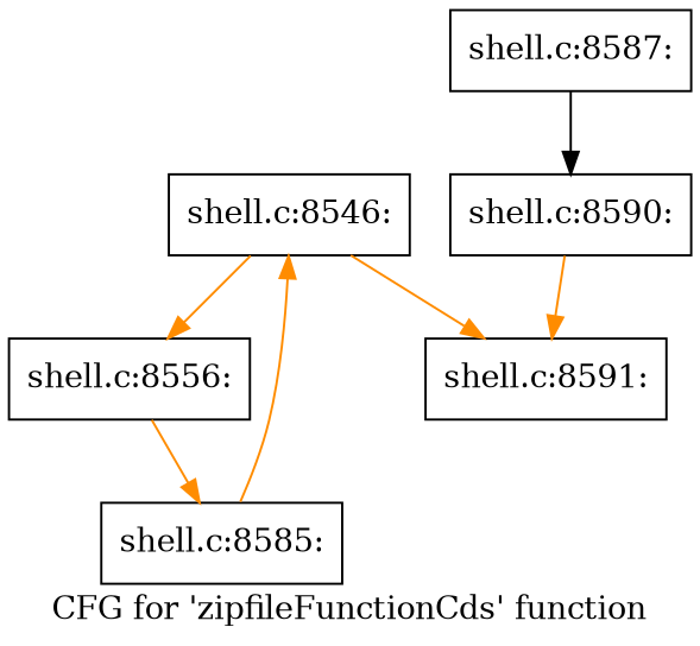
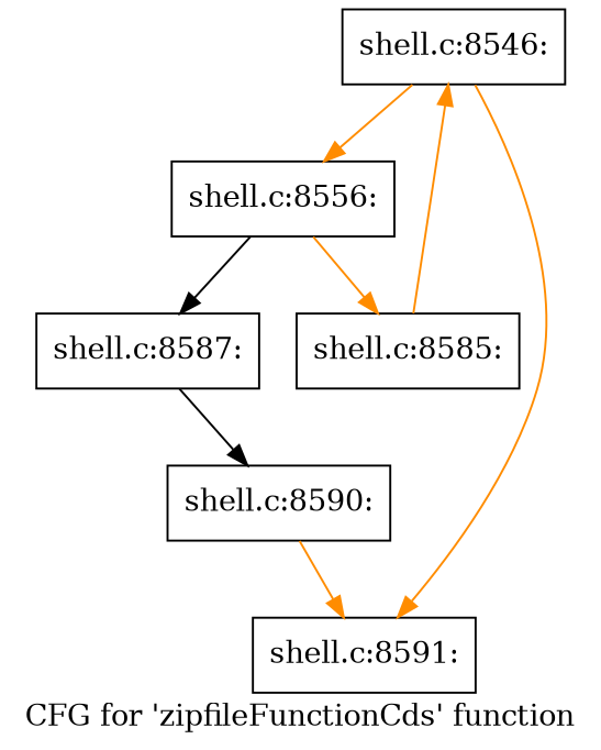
  digraph {
    label="CFG for 'zipfileFunctionCds' function"
    node [shape=record]
    edge [color=darkorange]
    n1 [label="{shell.c:8546:}"]
    n2 [label="{shell.c:8556:}"]
    n3 [label="{shell.c:8591:}"]
    n4 [label="{shell.c:8585:}"]
    n5 [label="{shell.c:8587:}"]
    n6 [label="{shell.c:8590:}"]
    n1 -> n2
    n1 -> n3
    n2 -> n4
+   n2 -> n5 [color=black]
    n4 -> n1
    n5 -> n6 [color=black]
    n6 -> n3
  }
